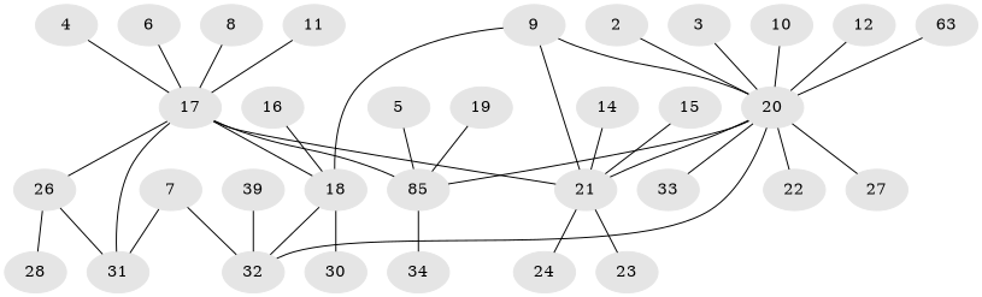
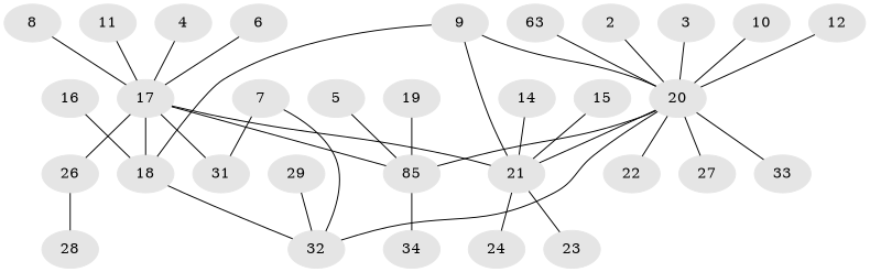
  graph {
    node [color=gray90 style=filled]
    edge [weight=1.0]
    18
    32
-   30
    2
    20
    n6 [label=85]
    21
    22
    27
    33
    3
    4
    17
    31
    26
    5
    34
    6
    7
    8
    9
    23
    24
    10
    11
    12
    n27 [label=63]
    14
    15
    16
    28
    19
-   29 [label=39]
+   29
    18 -- 32
-   18 -- 30
    2 -- 20
    20 -- 32
    20 -- n6
    20 -- 21
    20 -- 22
    20 -- 27
    20 -- 33
    n6 -- 34
    21 -- 23
    21 -- 24
    3 -- 20
    4 -- 17
    17 -- 18
    17 -- n6
    17 -- 21
    17 -- 31
    17 -- 26
-   26 -- 31
    26 -- 28
    5 -- n6 [weight=2.0]
    6 -- 17
    7 -- 32
    7 -- 31
    8 -- 17
    9 -- 18
    9 -- 20
    9 -- 21
    10 -- 20
    11 -- 17
    12 -- 20
    n27 -- 20
    14 -- 21
    15 -- 21
    16 -- 18
    19 -- n6
    29 -- 32
  }
